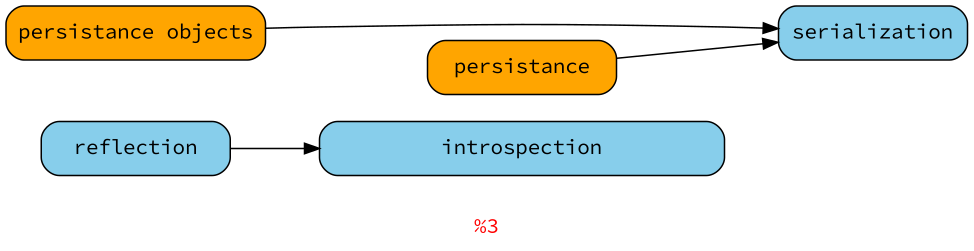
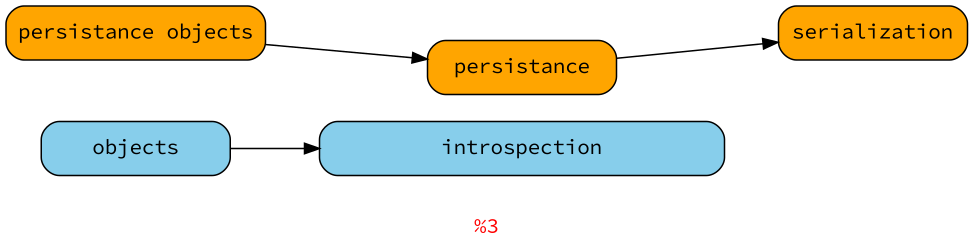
  digraph {
    fontcolor=red
    fontname="Source Code Pro"
    label="\G"
    rankdir=LR
    node [fillcolor=skyblue fontname="Source Code Pro" shape=rect style="rounded,filled"]
    edge [fontname="Source Code Pro"]
    introspection [width=3.75]
-   reflection [width=1.75]
-   serialization [width=1.75]
+   reflection [width=1.75 label=objects]
+   serialization [fillcolor=orange width=1.75]
    n4 [fillcolor=orange label="persistance objects" width=1.75]
    persistance [fillcolor=orange width=1.75]
    reflection -> introspection
-   n4 -> serialization
+   n4 -> persistance
    persistance -> serialization
  }
